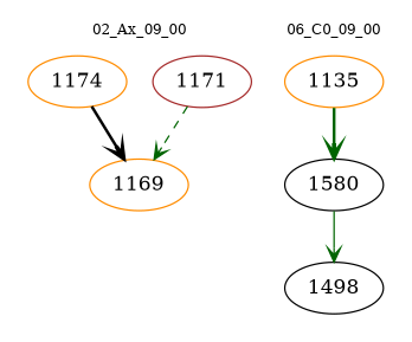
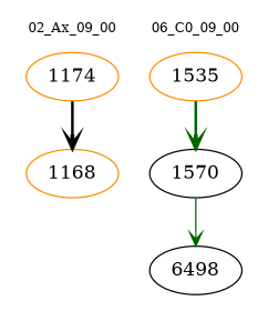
  digraph {
    node [color=darkorange]
    edge [arrowhead=vee color=darkgreen style=bold]
-   n1 [color=brown label=1171]
-   n2 [label=1169]
+   n2 [label=1168]
    n3 [label=1174]
-   n4 [label=1135]
-   n5 [color=black label=1580]
-   n6 [color=black label=1498]
+   n4 [label=1535]
+   n5 [color=black label=1570]
+   n6 [color=black label=6498]
    subgraph cluster_1 {
      color=white
      fontsize=10
      label="02_Ax_09_00"
-     n1
      n2
      n3
    }
    subgraph cluster_2 {
      color=white
      fontsize=10
      label="06_C0_09_00"
      n4
      n5
      n6
    }
-   n1 -> n2 [style=dashed]
    n3 -> n2 [color=black]
    n4 -> n5
    n5 -> n6 [style=solid]
  }
